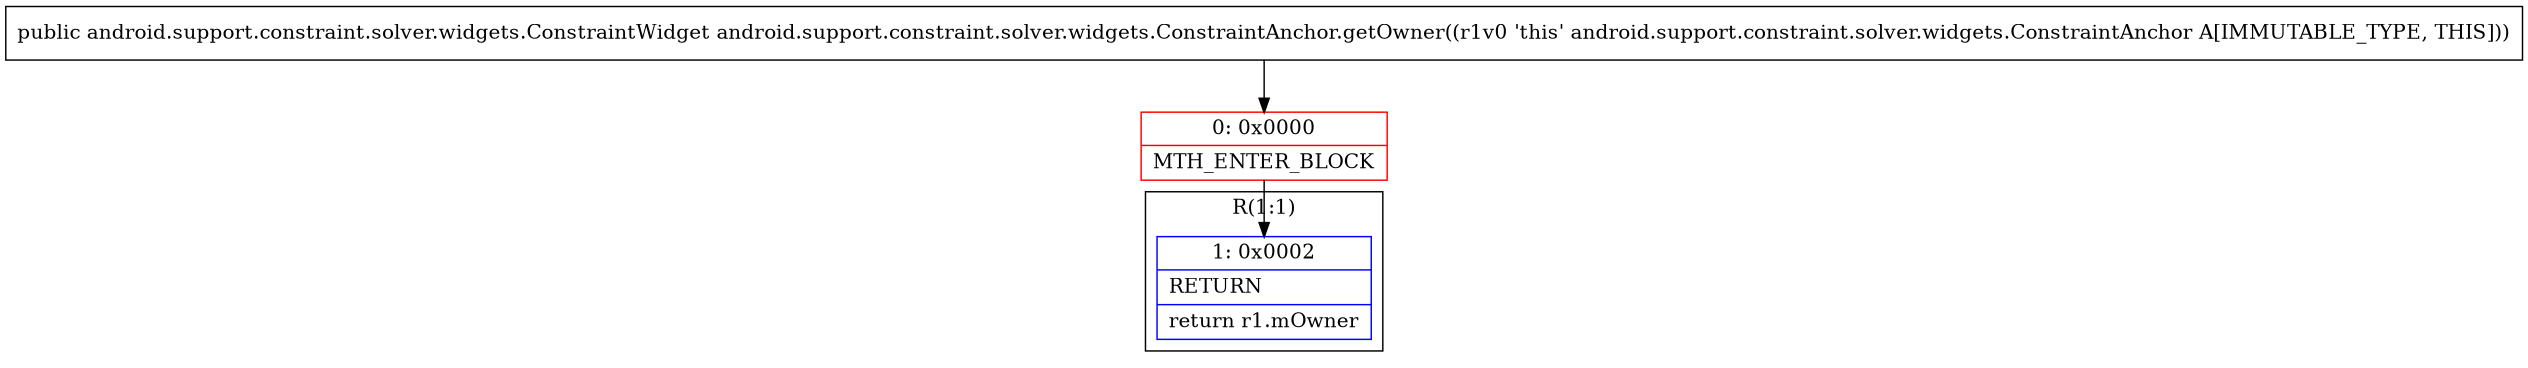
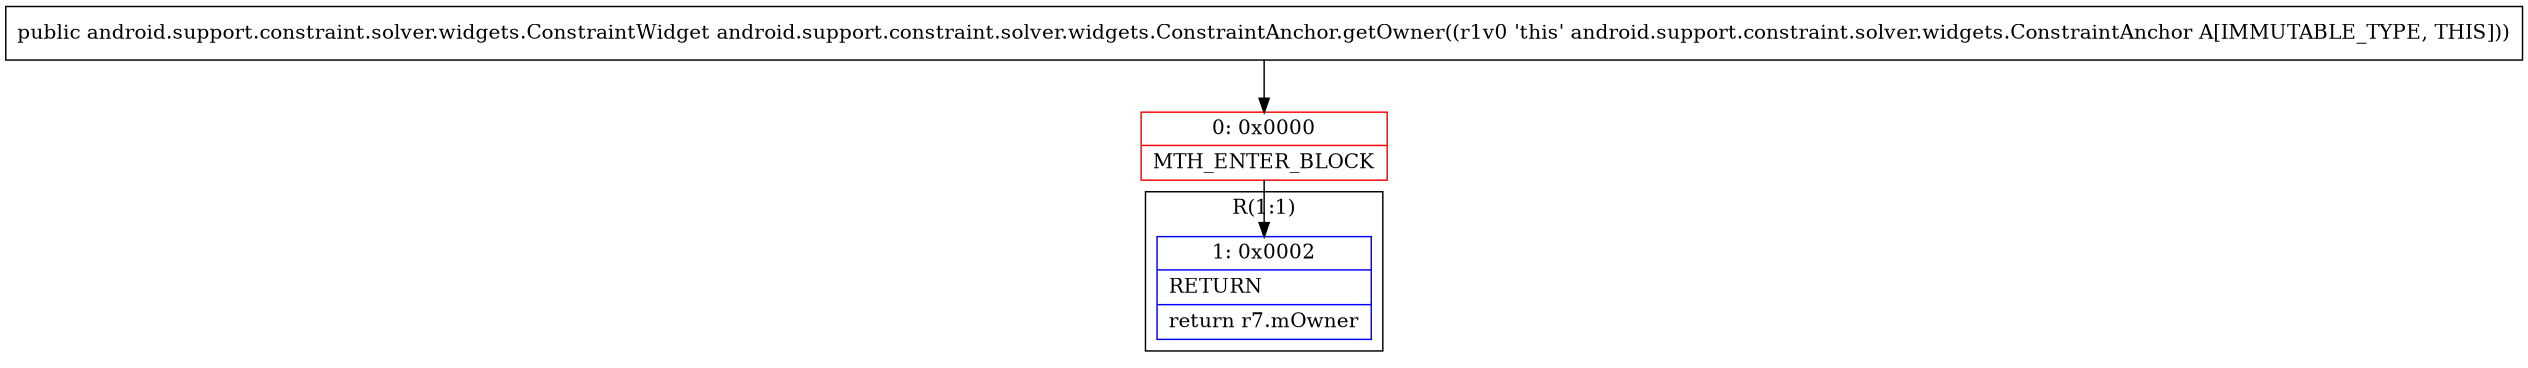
  digraph {
    node [shape=record]
-   n1 [color=blue label="{1\:\ 0x0002|RETURN\l|return r1.mOwner\l}"]
+   n1 [color=blue label="{1\:\ 0x0002|RETURN\l|return r7.mOwner\l}"]
    n2 [color=red label="{0\:\ 0x0000|MTH_ENTER_BLOCK\l}"]
    n3 [label="{public android.support.constraint.solver.widgets.ConstraintWidget android.support.constraint.solver.widgets.ConstraintAnchor.getOwner((r1v0 'this' android.support.constraint.solver.widgets.ConstraintAnchor A[IMMUTABLE_TYPE, THIS])) }"]
    subgraph cluster_1 {
      label="R(1:1)"
      n1
    }
    n2 -> n1
    n3 -> n2
  }
